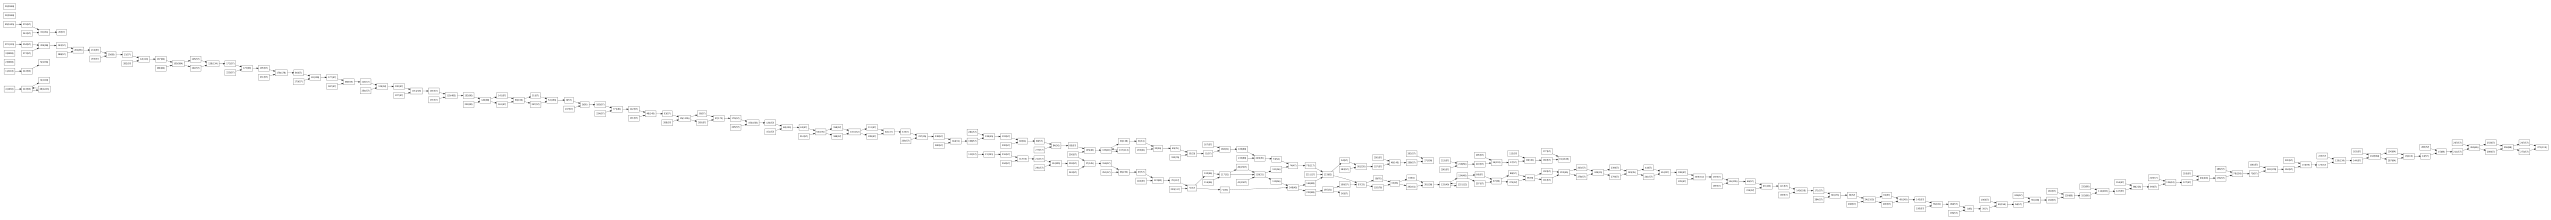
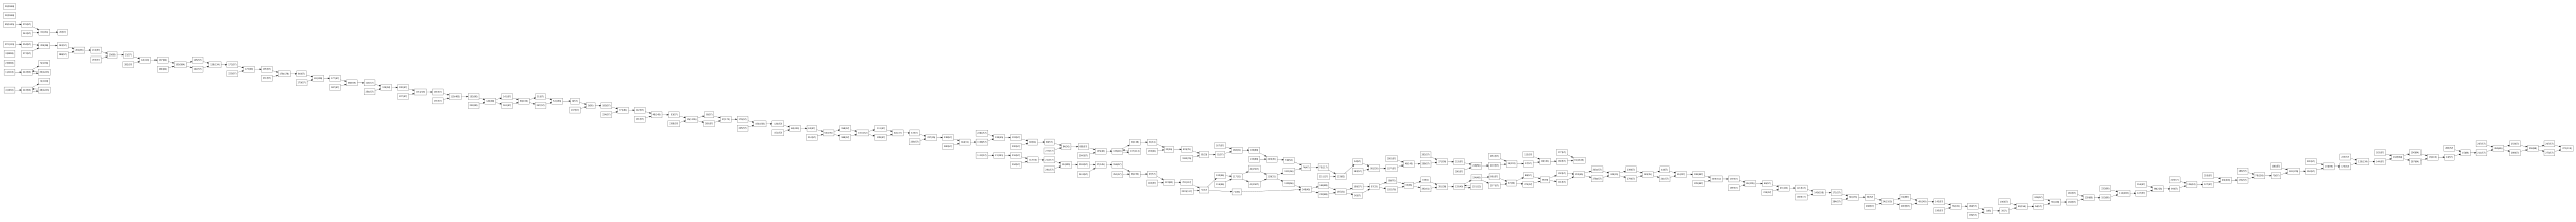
  digraph {
    fontname=Nunito
    rankdir=LR
    node [fontname=Nunito shape=record]
    edge [fontname=Nunito]
    n1 [label="0(4118)"]
    n2 [label="1(4118)"]
    n3 [label="242(53)"]
    n4 [label="5(1636)"]
+   n5 [label="29(4243)"]
    n6 [label="2(9998)"]
    n7 [label="3(9998)"]
    n8 [label="4(1636)"]
    n9 [label="243(53)"]
    n10 [label="28(4243)"]
    n11 [label="6(95)"]
    n12 [label="7(57)"]
    n13 [label="53(156)"]
    n14 [label="54(57)"]
    n15 [label="8(57)"]
    n16 [label="9(95)"]
    n17 [label="185(57)"]
    n18 [label="77(181)"]
    n19 [label="10(89)"]
    n20 [label="11(57)"]
    n21 [label="12(410)"]
    n22 [label="197(84)"]
    n23 [label="105(584)"]
    n24 [label="13(410)"]
    n25 [label="14(57)"]
    n26 [label="15(89)"]
    n27 [label="211(57)"]
    n28 [label="265(65)"]
    n29 [label="16(191)"]
    n30 [label="17(57)"]
    n31 [label="18(161)"]
    n32 [label="260(57)"]
    n33 [label="91(1635)"]
    n34 [label="19(161)"]
    n35 [label="20(57)"]
    n36 [label="21(191)"]
    n37 [label="216(57)"]
    n38 [label="217(56)"]
    n39 [label="22(9948)"]
    n40 [label="23(9948)"]
    n41 [label="24(1105)"]
    n42 [label="92(57)"]
    n43 [label="209(57)"]
    n44 [label="49(149)"]
    n45 [label="25(1105)"]
    n46 [label="36(57)"]
    n47 [label="269(57)"]
    n48 [label="37(173)"]
    n49 [label="26(300)"]
    n50 [label="259(57)"]
    n51 [label="47(145)"]
    n52 [label="27(300)"]
    n53 [label="213(57)"]
    n54 [label="218(56)"]
    n55 [label="30(138)"]
    n56 [label="31(61)"]
    n57 [label="32(36)"]
    n58 [label="59(76)"]
    n59 [label="60(33)"]
    n60 [label="33(36)"]
    n61 [label="34(61)"]
    n62 [label="292(61)"]
    n63 [label="35(138)"]
    n64 [label="133(40)"]
    n65 [label="132(112)"]
    n66 [label="134(48)"]
    n67 [label="170(57)"]
    n68 [label="150(158)"]
    n69 [label="38(173)"]
    n70 [label="39(57)"]
    n71 [label="40(1507)"]
    n72 [label="118(31)"]
    n73 [label="119(56)"]
    n74 [label="131(56)"]
    n75 [label="41(1507)"]
    n76 [label="42(227)"]
    n77 [label="43(57)"]
    n78 [label="237(35)"]
    n79 [label="238(57)"]
    n80 [label="44(57)"]
    n81 [label="45(227)"]
    n82 [label="108(57)"]
    n83 [label="109(152)"]
    n84 [label="46(145)"]
    n85 [label="258(57)"]
    n86 [label="156(57)"]
    n87 [label="96(230)"]
    n88 [label="48(149)"]
    n89 [label="93(57)"]
    n90 [label="143(57)"]
    n91 [label="76(181)"]
    n92 [label="50(109)"]
    n93 [label="51(57)"]
    n94 [label="247(57)"]
    n95 [label="52(156)"]
    n96 [label="55(109)"]
    n97 [label="138(57)"]
    n98 [label="139(89)"]
    n99 [label="56(57)"]
    n100 [label="57(33)"]
    n101 [label="58(76)"]
    n102 [label="192(76)"]
    n103 [label="61(57)"]
    n104 [label="168(31)"]
    n105 [label="169(88)"]
    n106 [label="62(433)"]
    n107 [label="63(57)"]
    n108 [label="64(105)"]
    n109 [label="158(57)"]
    n110 [label="188(57)"]
    n111 [label="110(152)"]
    n112 [label="65(105)"]
    n113 [label="66(57)"]
    n114 [label="67(433)"]
    n115 [label="121(57)"]
    n116 [label="149(158)"]
    n117 [label="68(409)"]
    n118 [label="124(57)"]
    n119 [label="125(52)"]
    n120 [label="69(409)"]
    n121 [label="176(57)"]
    n122 [label="78(199)"]
    n123 [label="70(117)"]
    n124 [label="71(47)"]
    n125 [label="72(54)"]
    n126 [label="130(56)"]
    n127 [label="248(45)"]
    n128 [label="117(31)"]
    n129 [label="164(88)"]
    n130 [label="222(88)"]
    n131 [label="73(54)"]
    n132 [label="74(47)"]
    n133 [label="75(117)"]
    n134 [label="123(82)"]
    n135 [label="94(57)"]
    n136 [label="184(57)"]
    n137 [label="142(57)"]
    n138 [label="79(57)"]
    n139 [label="181(178)"]
    n140 [label="194(57)"]
    n141 [label="80(57)"]
    n142 [label="81(199)"]
    n143 [label="177(57)"]
    n144 [label="82(94)"]
    n145 [label="83(57)"]
    n146 [label="84(36)"]
    n147 [label="85(57)"]
    n148 [label="135(48)"]
    n149 [label="136(40)"]
    n150 [label="86(57)"]
    n151 [label="87(36)"]
    n152 [label="88(57)"]
    n153 [label="274(57)"]
    n154 [label="89(94)"]
    n155 [label="102(57)"]
    n156 [label="201(57)"]
    n157 [label="202(45)"]
    n158 [label="90(1635)"]
    n159 [label="276(57)"]
    n160 [label="261(57)"]
    n161 [label="95(230)"]
    n162 [label="157(57)"]
    n163 [label="97(57)"]
    n164 [label="122(82)"]
    n165 [label="98(226)"]
    n166 [label="99(57)"]
    n167 [label="126(52)"]
    n168 [label="127(57)"]
    n169 [label="100(57)"]
    n170 [label="101(226)"]
    n171 [label="146(57)"]
    n172 [label="115(483)"]
    n173 [label="203(57)"]
    n174 [label="278(57)"]
    n175 [label="103(57)"]
    n176 [label="104(584)"]
    n177 [label="196(84)"]
    n178 [label="287(84)"]
    n179 [label="145(57)"]
    n180 [label="162(57)"]
    n181 [label="128(134)"]
    n182 [label="106(57)"]
    n183 [label="107(57)"]
    n184 [label="159(57)"]
    n185 [label="111(57)"]
    n186 [label="228(57)"]
    n187 [label="112(57)"]
    n188 [label="113(57)"]
    n189 [label="114(483)"]
    n190 [label="147(57)"]
    n191 [label="152(80)"]
    n192 [label="140(89)"]
    n193 [label="116(56)"]
    n194 [label="120(57)"]
    n195 [label="171(57)"]
    n196 [label="172(57)"]
    n197 [label="173(99)"]
    n198 [label="129(134)"]
    n199 [label="144(57)"]
    n200 [label="257(57)"]
    n201 [label="137(112)"]
    n202 [label="153(80)"]
    n203 [label="141(57)"]
    n204 [label="161(57)"]
    n205 [label="148(57)"]
    n206 [label="151(57)"]
    n207 [label="154(57)"]
    n208 [label="155(57)"]
    n209 [label="160(57)"]
    n210 [label="163(57)"]
    n211 [label="165(31)"]
    n212 [label="166(57)"]
    n213 [label="167(57)"]
    n214 [label="249(45)"]
    n215 [label="195(57)"]
    n216 [label="178(178)"]
    n217 [label="174(99)"]
    n218 [label="175(57)"]
    n219 [label="179(57)"]
    n220 [label="180(57)"]
    n221 [label="182(57)"]
    n222 [label="183(57)"]
    n223 [label="186(57)"]
    n224 [label="187(57)"]
    n225 [label="189(57)"]
    n226 [label="190(57)"]
    n227 [label="191(57)"]
    n228 [label="193(76)"]
    n229 [label="198(57)"]
    n230 [label="199(45)"]
    n231 [label="200(57)"]
    n232 [label="245(31)"]
    n233 [label="239(57)"]
    n234 [label="279(57)"]
    n235 [label="204(57)"]
    n236 [label="205(98)"]
    n237 [label="252(57)"]
    n238 [label="264(65)"]
    n239 [label="206(98)"]
    n240 [label="207(57)"]
    n241 [label="273(57)"]
    n242 [label="271(119)"]
    n243 [label="208(57)"]
    n244 [label="210(57)"]
    n245 [label="253(57)"]
    n246 [label="289(57)"]
    n247 [label="212(57)"]
    n248 [label="219(57)"]
    n249 [label="214(57)"]
    n250 [label="215(57)"]
    n251 [label="220(117)"]
    n252 [label="221(117)"]
    n253 [label="223(88)"]
    n254 [label="224(57)"]
    n255 [label="225(57)"]
    n256 [label="226(57)"]
    n257 [label="227(57)"]
    n258 [label="229(57)"]
    n259 [label="230(57)"]
    n260 [label="231(57)"]
    n261 [label="232(80)"]
    n262 [label="233(80)"]
    n263 [label="234(57)"]
    n264 [label="235(57)"]
    n265 [label="236(57)"]
    n266 [label="244(31)"]
    n267 [label="240(35)"]
    n268 [label="241(57)"]
    n269 [label="246(57)"]
    n270 [label="250(57)"]
    n271 [label="251(57)"]
    n272 [label="254(57)"]
    n273 [label="255(57)"]
    n274 [label="256(57)"]
    n275 [label="262(57)"]
    n276 [label="263(57)"]
    n277 [label="266(57)"]
    n278 [label="267(57)"]
    n279 [label="268(57)"]
    n280 [label="270(119)"]
    n281 [label="272(57)"]
    n282 [label="275(57)"]
    n283 [label="277(57)"]
    n284 [label="280(57)"]
    n285 [label="281(57)"]
    n286 [label="282(57)"]
    n287 [label="283(57)"]
    n288 [label="284(57)"]
    n289 [label="245(57)"]
    n290 [label="286(84)"]
    n291 [label="288(57)"]
    n292 [label="290(57)"]
    n293 [label="291(57)"]
    n294 [label="293(61)"]
    n295 [label="294(57)"]
    n296 [label="295(57)"]
    n2 -> n3
    n3 -> n4
+   n3 -> n5
+   n5 -> n3
    n8 -> n9
    n9 -> n1
    n9 -> n10
    n10 -> n9
    n11 -> n12
    n12 -> n13
    n13 -> n14
    n14 -> n96
    n15 -> n16
    n16 -> n17
    n17 -> n18
    n18 -> n137
    n19 -> n20
    n20 -> n21
    n21 -> n22
    n22 -> n23
    n23 -> n179
    n23 -> n180
    n24 -> n25
    n25 -> n26
    n26 -> n27
    n27 -> n28
    n28 -> n245
    n28 -> n246
    n29 -> n30
    n30 -> n31
    n31 -> n32
    n32 -> n33
    n34 -> n35
    n36 -> n37
    n37 -> n38
    n38 -> n247
    n41 -> n42
    n41 -> n43
    n42 -> n44
    n43 -> n44
    n44 -> n90
    n45 -> n46
    n45 -> n47
    n46 -> n48
    n47 -> n48
    n48 -> n67
    n49 -> n50
-   n274 -> n51
+   n50 -> n51
    n51 -> n86
+   n52 -> n53
    n53 -> n54
    n54 -> n248
    n55 -> n56
    n56 -> n57
    n57 -> n58
    n58 -> n59
    n59 -> n103
    n60 -> n61
    n60 -> n62
    n61 -> n63
    n62 -> n63
    n63 -> n64
    n64 -> n65
    n64 -> n66
    n65 -> n64
    n66 -> n150
    n66 -> n200
    n67 -> n68
    n68 -> n194
    n69 -> n70
    n70 -> n41
    n71 -> n72
    n72 -> n73
    n72 -> n74
    n73 -> n127
    n74 -> n132
    n75 -> n72
    n76 -> n77
    n77 -> n78
    n78 -> n79
    n79 -> n266
    n80 -> n81
    n81 -> n82
    n82 -> n83
    n83 -> n184
    n84 -> n85
    n85 -> n52
    n86 -> n87
    n87 -> n163
    n88 -> n89
    n89 -> n45
    n90 -> n91
    n91 -> n136
    n92 -> n93
    n92 -> n94
    n93 -> n95
    n94 -> n95
    n95 -> n15
    n96 -> n97
    n97 -> n98
    n98 -> n202
-   n134 -> n100
+   n99 -> n100
    n100 -> n101
    n100 -> n102
    n101 -> n60
    n102 -> n60
    n103 -> n104
    n104 -> n105
    n105 -> n214
    n106 -> n107
    n107 -> n108
    n108 -> n109
    n108 -> n110
    n109 -> n111
    n110 -> n111
    n111 -> n185
    n111 -> n186
    n112 -> n113
    n113 -> n114
    n114 -> n115
    n115 -> n116
    n116 -> n195
    n117 -> n118
    n118 -> n119
    n119 -> n169
    n120 -> n121
    n121 -> n122
    n122 -> n138
    n123 -> n124
    n124 -> n125
    n124 -> n126
    n125 -> n127
    n126 -> n128
    n127 -> n129
    n127 -> n130
    n128 -> n71
-   n128 -> n72
-   n129 -> n134
+   n128 -> n75
+   n129 -> n211
    n130 -> n211
    n131 -> n132
    n132 -> n133
    n133 -> n134
    n134 -> n135
    n135 -> n161
    n136 -> n11
    n137 -> n88
    n138 -> n139
    n139 -> n140
    n140 -> n217
    n141 -> n142
    n142 -> n143
    n143 -> n117
    n144 -> n145
    n145 -> n146
    n146 -> n147
    n147 -> n148
    n148 -> n149
    n149 -> n55
    n149 -> n201
    n150 -> n151
    n151 -> n152
    n151 -> n153
    n152 -> n154
    n153 -> n154
    n154 -> n155
    n154 -> n156
    n155 -> n157
    n156 -> n157
    n157 -> n173
    n157 -> n174
    n158 -> n159
    n159 -> n34
    n160 -> n34
    n161 -> n162
    n162 -> n84
    n163 -> n164
    n164 -> n123
    n165 -> n166
    n166 -> n167
    n167 -> n168
    n168 -> n120
    n169 -> n170
    n170 -> n171
    n171 -> n172
    n172 -> n191
    n173 -> n232
    n174 -> n232
    n175 -> n144
    n176 -> n177
    n176 -> n178
    n177 -> n24
    n178 -> n24
    n179 -> n181
    n180 -> n181
    n181 -> n196
    n182 -> n13
    n183 -> n16
    n184 -> n112
    n185 -> n76
    n186 -> n76
    n187 -> n36
    n188 -> n31
    n189 -> n190
    n190 -> n165
    n191 -> n192
    n192 -> n203
    n192 -> n204
    n193 -> n128
    n194 -> n106
    n195 -> n69
    n196 -> n197
    n197 -> n215
    n198 -> n199
    n199 -> n176
    n200 -> n151
    n201 -> n149
    n202 -> n189
    n203 -> n92
    n204 -> n92
    n205 -> n116
    n206 -> n106
    n207 -> n165
    n208 -> n172
    n209 -> n98
    n210 -> n176
    n211 -> n99
    n211 -> n212
    n212 -> n100
    n213 -> n104
    n214 -> n131
    n215 -> n216
    n216 -> n141
    n217 -> n218
    n218 -> n198
    n219 -> n142
    n220 -> n139
    n221 -> n161
    n222 -> n164
    n223 -> n122
    n224 -> n117
    n225 -> n112
    n226 -> n91
    n227 -> n88
    n228 -> n59
    n229 -> n230
    n230 -> n175
    n231 -> n144
    n232 -> n233
    n232 -> n234
    n233 -> n267
    n234 -> n267
    n235 -> n236
    n236 -> n237
    n237 -> n238
    n238 -> n244
    n239 -> n240
    n239 -> n241
    n240 -> n242
    n241 -> n242
    n243 -> n45
    n244 -> n19
    n245 -> n239
    n246 -> n239
    n247 -> n49
    n248 -> n29
    n249 -> n108
    n250 -> n114
    n251 -> n124
    n252 -> n134
    n253 -> n214
    n254 -> n198
    n255 -> n197
    n256 -> n167
    n257 -> n170
    n258 -> n83
    n259 -> n217
    n260 -> n216
    n261 -> n192
    n262 -> n189
    n263 -> n18
    n264 -> n11
    n265 -> n78
    n266 -> n229
    n267 -> n80
    n267 -> n268
    n268 -> n81
    n269 -> n96
    n270 -> n84
    n271 -> n87
    n272 -> n119
    n273 -> n120
    n274 -> n148
    n275 -> n52
    n276 -> n51
    n277 -> n19
    n278 -> n28
    n279 -> n41
    n280 -> n235
    n281 -> n236
    n282 -> n146
    n283 -> n33
    n284 -> n266
    n285 -> n230
    n286 -> n21
    n287 -> n26
    n288 -> n69
    n289 -> n68
    n290 -> n23
    n291 -> n238
    n292 -> n54
    n293 -> n49
    n294 -> n57
    n295 -> n38
    n296 -> n29
  }
